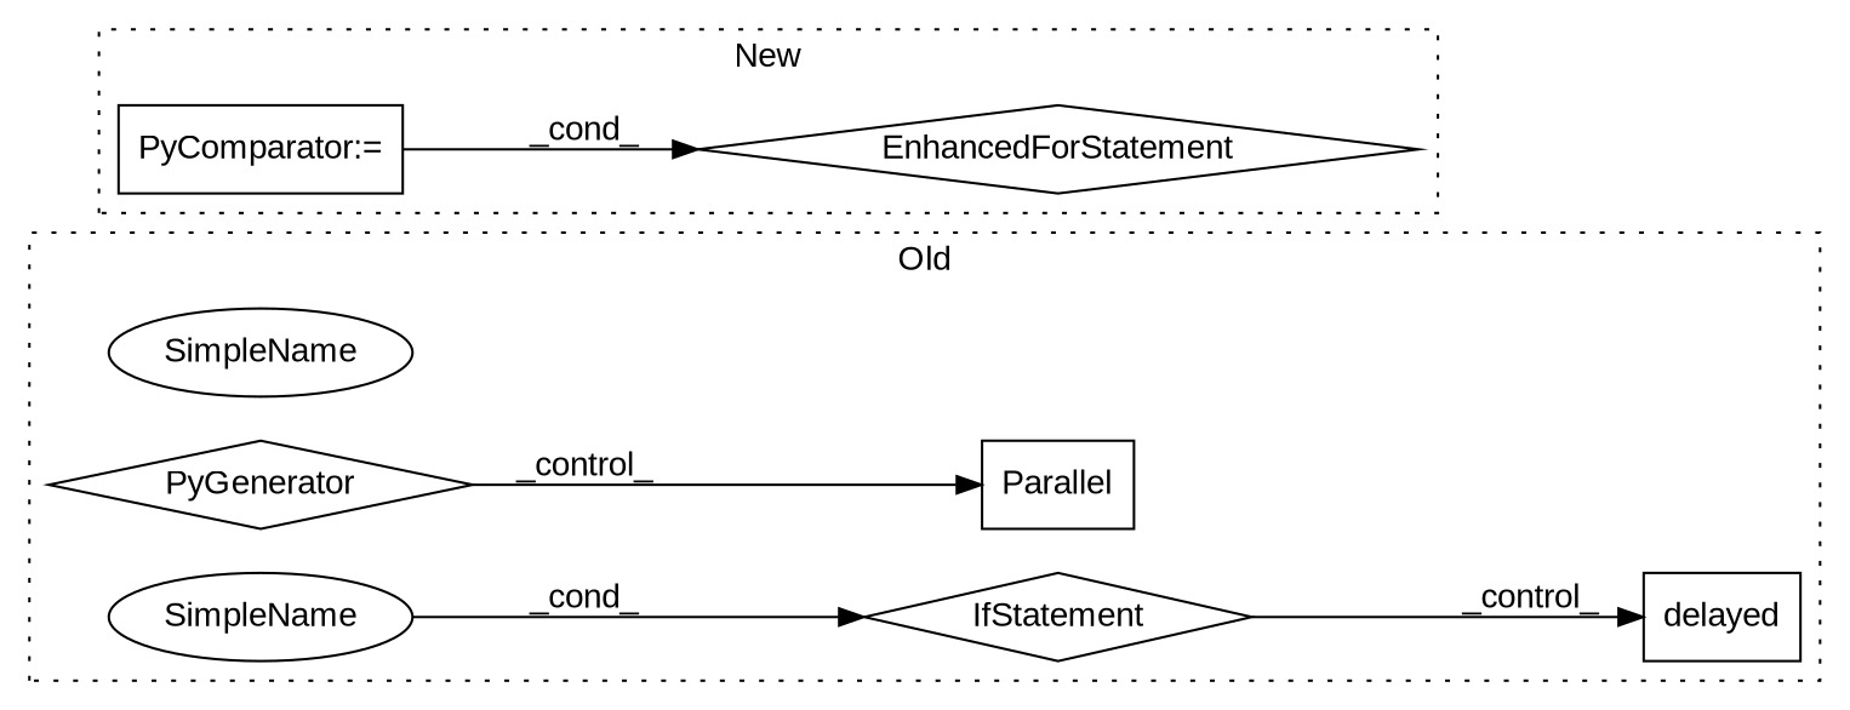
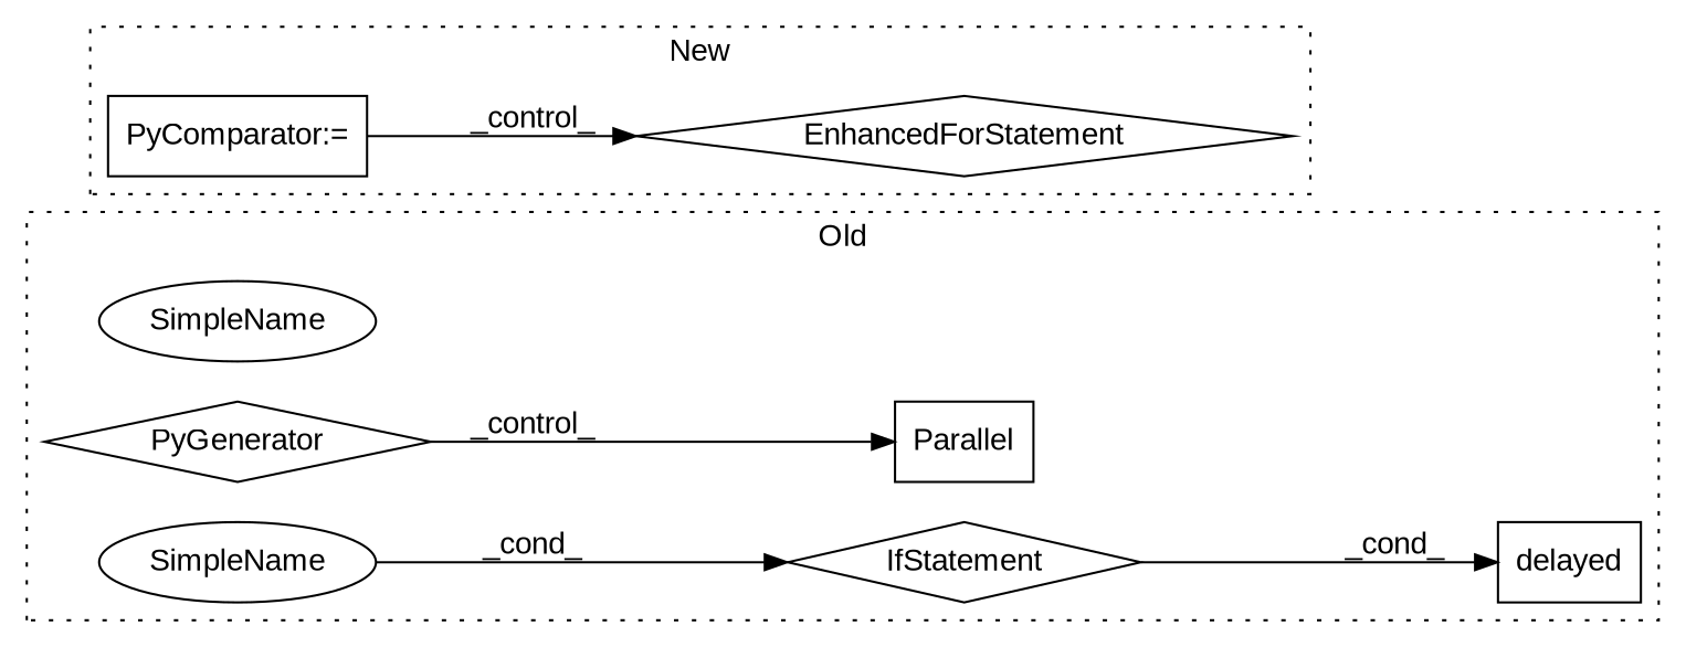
  digraph {
    fontname="Liberation Sans"
    rankdir=LR
    node [a=32 fontname="Liberation Sans" l=5 s=2292 shape=box]
    edge [fontname="Liberation Sans"]
    n1 [l="20,-3" label=Parallel s="2157,2303"]
    n2 [l="8,1" label=delayed s="2177,2196"]
    n3 [a=25 l=36 label=IfStatement s=2261 shape=diamond]
    n4 [a=42 label=SimpleName shape=ellipse]
    n5 [a=107 l=126 label=PyGenerator s=2177 shape=diamond]
    n6 [a=42 label=SimpleName shape=ellipse]
    n7 [a=70 l="57,2" label=EnhancedForStatement s="2231,2346" shape=diamond]
    n8 [a=7 l="57,2" label="PyComparator:=" s="2231,2346"]
    subgraph cluster_1 {
      label=Old
      style=dotted
      n1
      n2
      n3
      n4
      n5
      n6
    }
    subgraph cluster_2 {
      label=New
      style=dotted
      n7
      n8
    }
-   n3 -> n2 [label=_control_]
+   n3 -> n2 [label=_cond_]
    n5 -> n1 [label=_control_]
    n6 -> n3 [label=_cond_]
-   n8 -> n7 [label=_cond_]
+   n8 -> n7 [label=_control_]
  }
